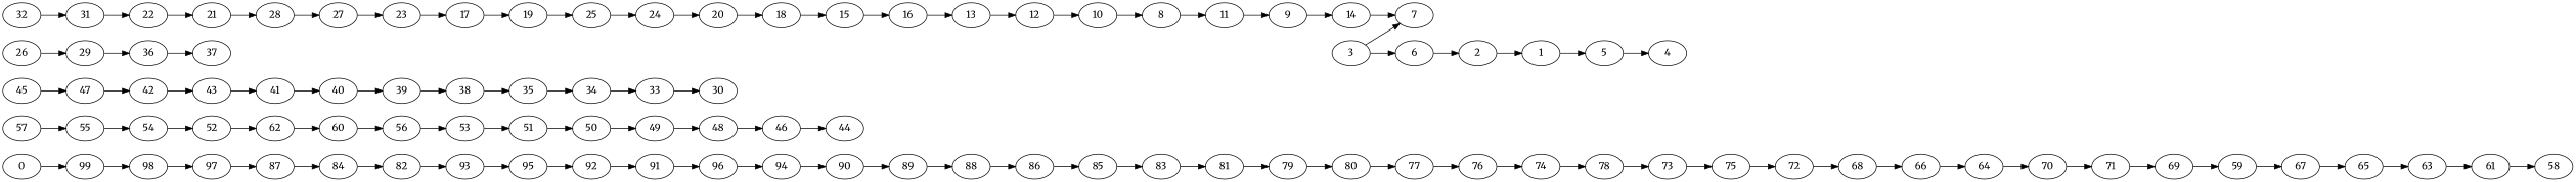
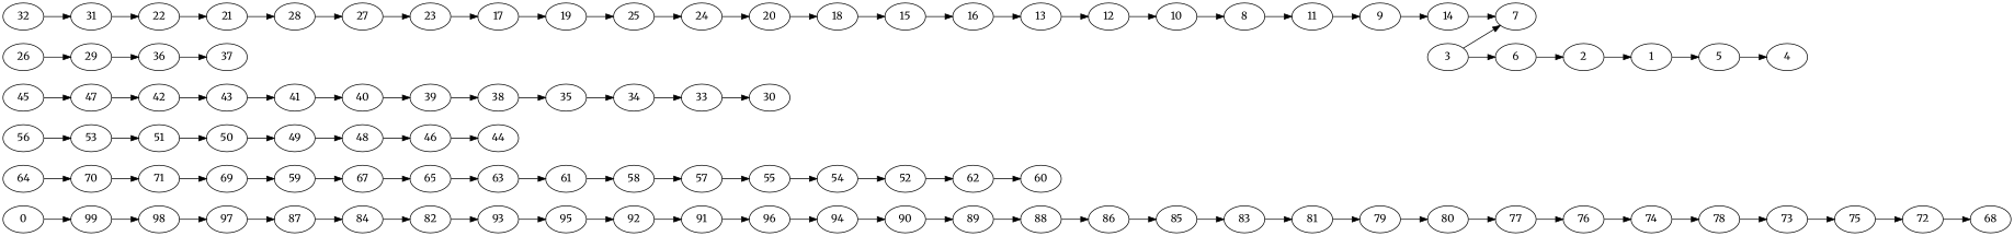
  digraph {
    fontname=Merriweather
    rankdir=LR
    node [fontname=Merriweather]
    edge [fontname=Merriweather]
    0
    99
    98
    97
    87
    84
    82
    93
    95
    92
    91
    96
    94
    90
    89
    88
    86
    85
    83
    81
    79
    80
    77
    76
    74
    78
    73
    75
    72
    68
-   66
    64
    70
    71
    69
    59
    67
    65
    63
    61
    58
    57
    55
    54
    52
    62
    60
    56
    53
    51
    50
    49
    48
    46
    44
    45
    47
    42
    43
    41
    40
    39
    38
    35
    34
    33
    30
    26
    29
    36
    37
    32
    31
    22
    21
    28
    27
    23
    17
    19
    25
    24
    20
    18
    15
    16
    13
    12
    10
    8
    11
    9
    14
    7
    3
    6
    2
    1
    5
    4
    0 -> 99
    99 -> 98
    98 -> 97
    97 -> 87
    87 -> 84
    84 -> 82
    82 -> 93
    93 -> 95
    95 -> 92
    92 -> 91
    91 -> 96
    96 -> 94
    94 -> 90
    90 -> 89
    89 -> 88
    88 -> 86
    86 -> 85
    85 -> 83
    83 -> 81
    81 -> 79
    79 -> 80
    80 -> 77
    77 -> 76
    76 -> 74
    74 -> 78
    78 -> 73
    73 -> 75
    75 -> 72
    72 -> 68
-   68 -> 66
-   66 -> 64
    64 -> 70
    70 -> 71
    71 -> 69
    69 -> 59
    59 -> 67
    67 -> 65
    65 -> 63
    63 -> 61
    61 -> 58
+   58 -> 57
    57 -> 55
    55 -> 54
    54 -> 52
    52 -> 62
    62 -> 60
-   60 -> 56
    56 -> 53
    53 -> 51
    51 -> 50
    50 -> 49
    49 -> 48
    48 -> 46
    46 -> 44
    45 -> 47
    47 -> 42
    42 -> 43
    43 -> 41
    41 -> 40
    40 -> 39
    39 -> 38
    38 -> 35
    35 -> 34
    34 -> 33
    33 -> 30
    26 -> 29
    29 -> 36
    36 -> 37
    32 -> 31
    31 -> 22
    22 -> 21
    21 -> 28
    28 -> 27
    27 -> 23
    23 -> 17
    17 -> 19
    19 -> 25
    25 -> 24
    24 -> 20
    20 -> 18
    18 -> 15
    15 -> 16
    16 -> 13
    13 -> 12
    12 -> 10
    10 -> 8
    8 -> 11
    11 -> 9
    9 -> 14
    14 -> 7
    3 -> 7
    3 -> 6
    6 -> 2
    2 -> 1
    1 -> 5
    5 -> 4
  }
